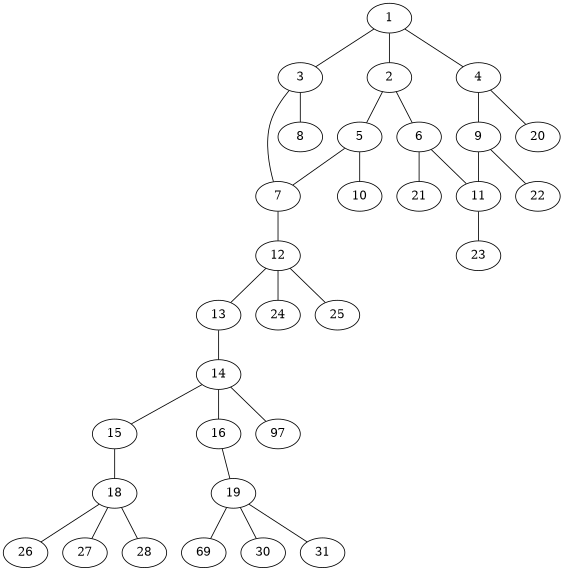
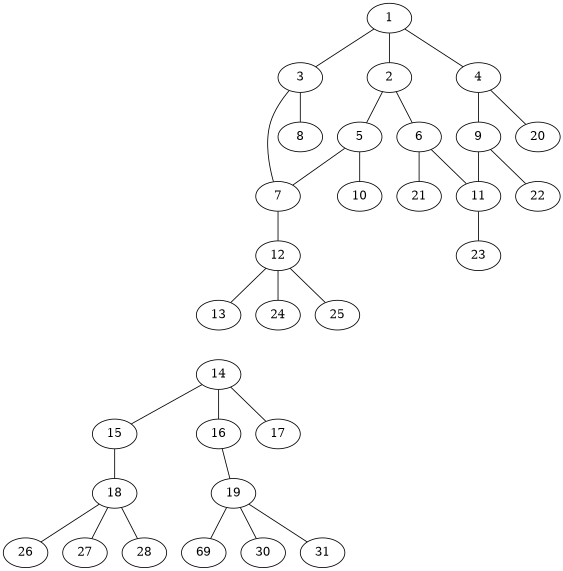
  graph {
    node [chem=H]
    edge [valence=1]
    1 [chem=C]
    2 [chem=C]
    3 [chem=C]
    4 [chem=C]
    5 [chem=C]
    6 [chem=C]
    7 [chem=N]
    8 [chem=O]
    9 [chem=C]
    20
    10 [chem=O]
    11 [chem=C]
    21
    12 [chem=C]
    22
    23
    13 [chem=S]
    24
    25
    14 [chem=P]
    15 [chem=O]
    16 [chem=O]
-   17 [chem=S label=97]
+   17 [chem=S]
    18 [chem=C]
    19 [chem=C]
    26
    27
    28
    n29 [label=69]
    30
    31
    1 -- 2 [valence=2]
    1 -- 3
    1 -- 4
    2 -- 5
    2 -- 6
    3 -- 7
    3 -- 8 [valence=2]
    4 -- 9 [valence=2]
    4 -- 20
    5 -- 7
    5 -- 10 [valence=2]
    6 -- 11 [valence=2]
    6 -- 21
    7 -- 12
    9 -- 11
    9 -- 22
    11 -- 23
    12 -- 13
    12 -- 24
    12 -- 25
-   13 -- 14
    14 -- 15
    14 -- 16
    14 -- 17 [valence=2]
    15 -- 18
    16 -- 19
    18 -- 26
    18 -- 27
    18 -- 28
    19 -- n29
    19 -- 30
    19 -- 31
  }
